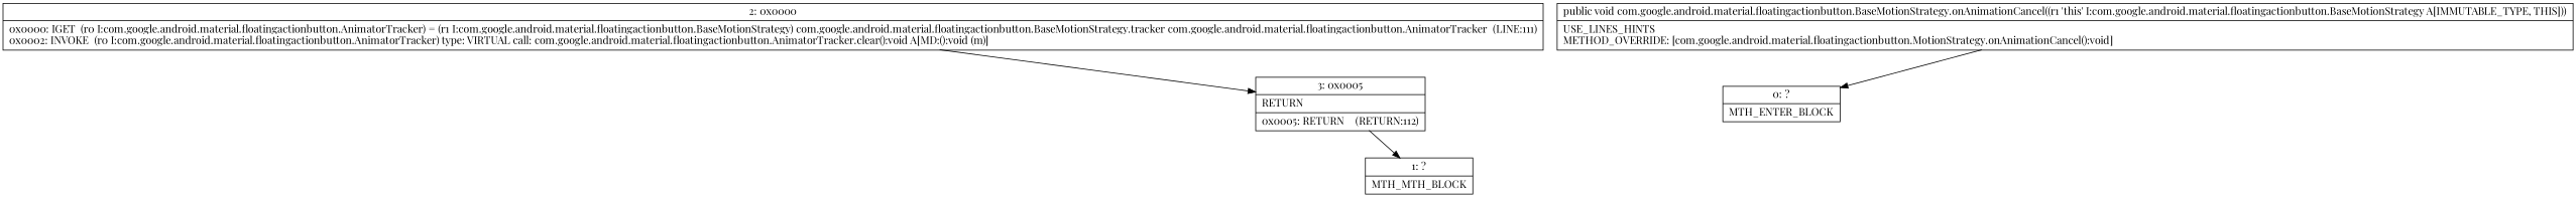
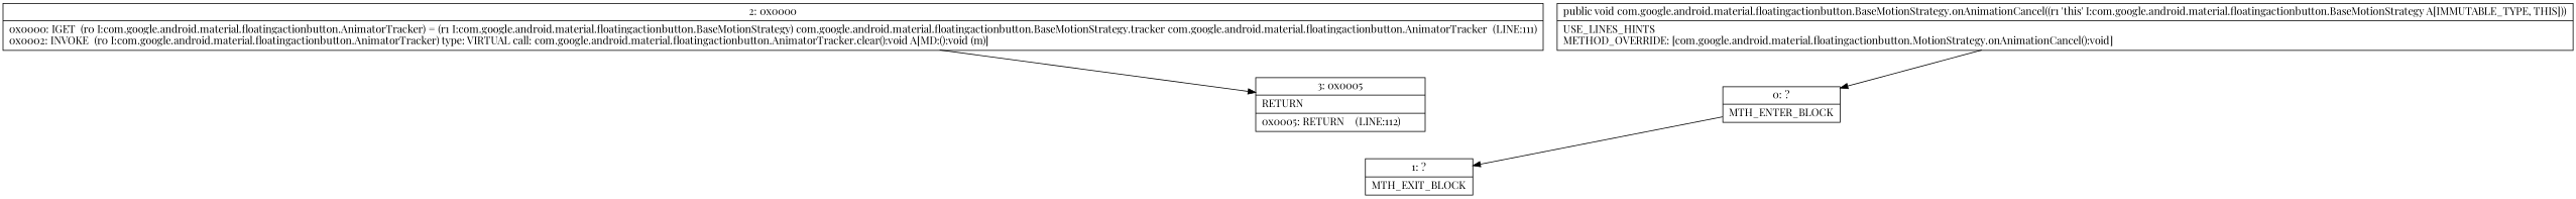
  digraph {
    fontname="Playfair Display"
    node [fontname="Playfair Display" shape=record]
    edge [fontname="Playfair Display"]
    n1 [label="{0\:\ ?|MTH_ENTER_BLOCK\l}"]
    n2 [label="{2\:\ 0x0000|0x0000: IGET  (r0 I:com.google.android.material.floatingactionbutton.AnimatorTracker) = (r1 I:com.google.android.material.floatingactionbutton.BaseMotionStrategy) com.google.android.material.floatingactionbutton.BaseMotionStrategy.tracker com.google.android.material.floatingactionbutton.AnimatorTracker  (LINE:111)\l0x0002: INVOKE  (r0 I:com.google.android.material.floatingactionbutton.AnimatorTracker) type: VIRTUAL call: com.google.android.material.floatingactionbutton.AnimatorTracker.clear():void A[MD:():void (m)]\l}"]
-   n3 [label="{3\:\ 0x0005|RETURN\l|0x0005: RETURN    (RETURN:112)\l}"]
-   n4 [label="{1\:\ ?|MTH_MTH_BLOCK\l}"]
+   n3 [label="{3\:\ 0x0005|RETURN\l|0x0005: RETURN    (LINE:112)\l}"]
+   n4 [label="{1\:\ ?|MTH_EXIT_BLOCK\l}"]
    n5 [label="{public void com.google.android.material.floatingactionbutton.BaseMotionStrategy.onAnimationCancel((r1 'this' I:com.google.android.material.floatingactionbutton.BaseMotionStrategy A[IMMUTABLE_TYPE, THIS]))  | USE_LINES_HINTS\lMETHOD_OVERRIDE: [com.google.android.material.floatingactionbutton.MotionStrategy.onAnimationCancel():void]\l}"]
    n2 -> n3
-   n3 -> n4
+   n1 -> n4
    n5 -> n1
  }
